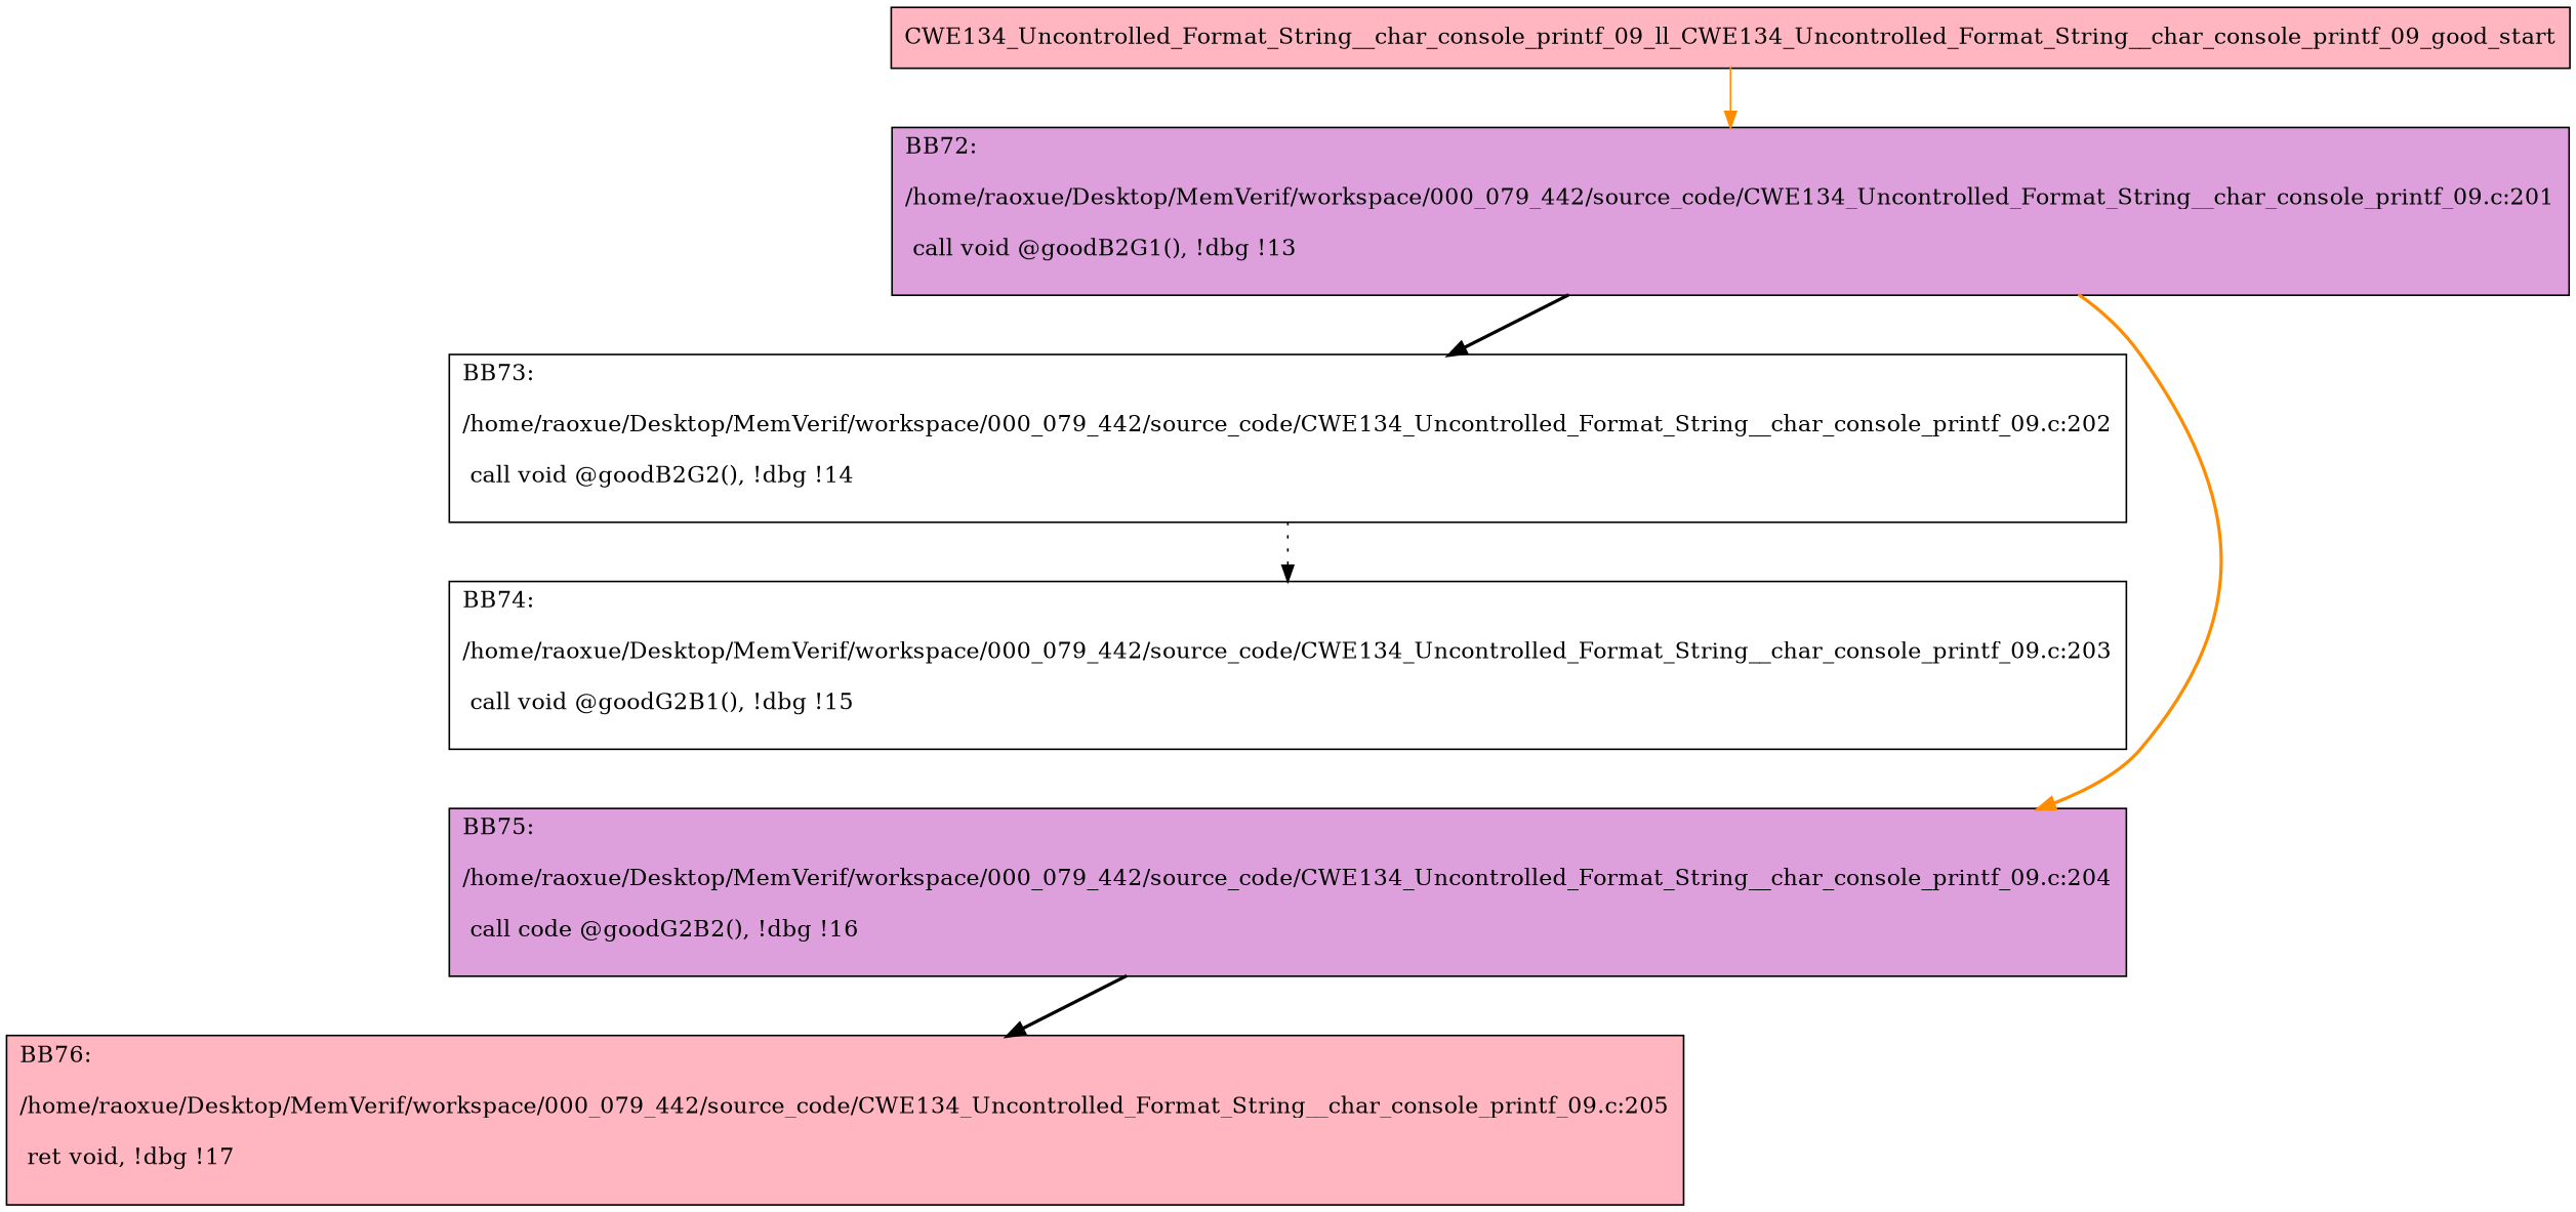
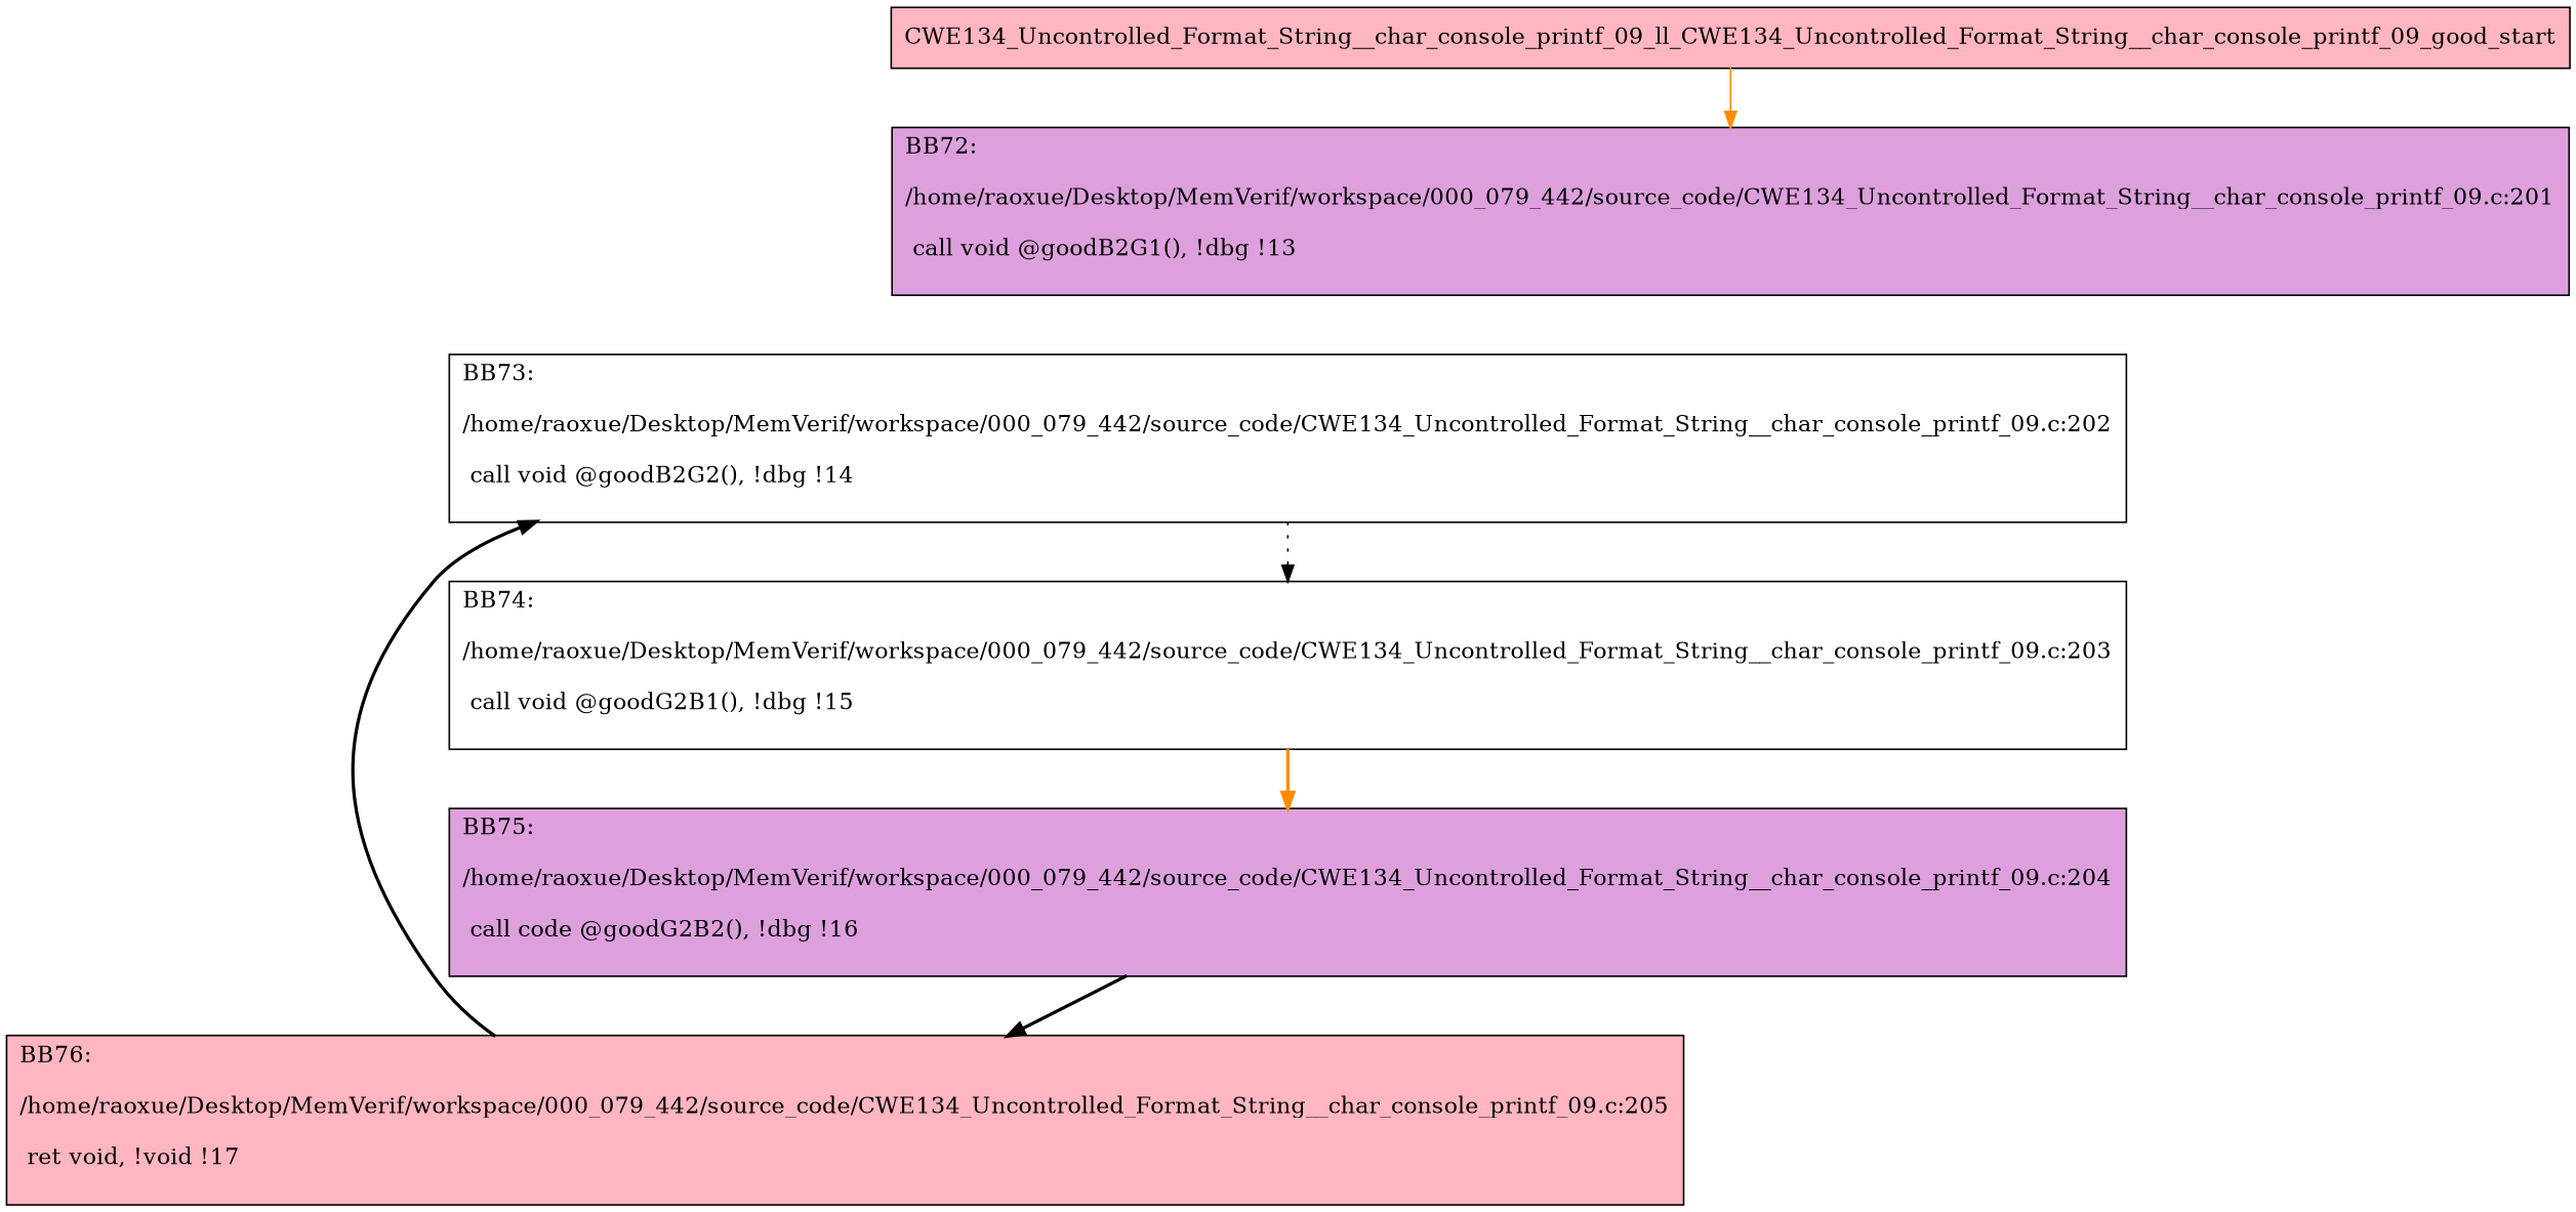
  digraph {
    node [fillcolor=lightpink shape=record style=filled]
    edge [color=black style=bold]
    n1 [label="{CWE134_Uncontrolled_Format_String__char_console_printf_09_ll_CWE134_Uncontrolled_Format_String__char_console_printf_09_good_start}"]
    n2 [fillcolor=plum label="{BB72:\l\l/home/raoxue/Desktop/MemVerif/workspace/000_079_442/source_code/CWE134_Uncontrolled_Format_String__char_console_printf_09.c:201\l\n  call void @goodB2G1(), !dbg !13\l\n}"]
    n3 [fillcolor=white label="{BB73:\l\l/home/raoxue/Desktop/MemVerif/workspace/000_079_442/source_code/CWE134_Uncontrolled_Format_String__char_console_printf_09.c:202\l\n  call void @goodB2G2(), !dbg !14\l\n}"]
    n4 [fillcolor=white label="{BB74:\l\l/home/raoxue/Desktop/MemVerif/workspace/000_079_442/source_code/CWE134_Uncontrolled_Format_String__char_console_printf_09.c:203\l\n  call void @goodG2B1(), !dbg !15\l\n}"]
    n5 [fillcolor=plum label="{BB75:\l\l/home/raoxue/Desktop/MemVerif/workspace/000_079_442/source_code/CWE134_Uncontrolled_Format_String__char_console_printf_09.c:204\l\n  call code @goodG2B2(), !dbg !16\l\n}"]
-   n6 [label="{BB76:\l\l/home/raoxue/Desktop/MemVerif/workspace/000_079_442/source_code/CWE134_Uncontrolled_Format_String__char_console_printf_09.c:205\l\n  ret void, !dbg !17\l\n}"]
+   n6 [label="{BB76:\l\l/home/raoxue/Desktop/MemVerif/workspace/000_079_442/source_code/CWE134_Uncontrolled_Format_String__char_console_printf_09.c:205\l\n  ret void, !void !17\l\n}"]
    n1 -> n2 [color=darkorange style=solid]
-   n2 -> n3
+   n6 -> n3
    n3 -> n4 [style=dotted]
-   n2 -> n5 [color=darkorange]
+   n4 -> n5 [color=darkorange]
    n5 -> n6
  }
